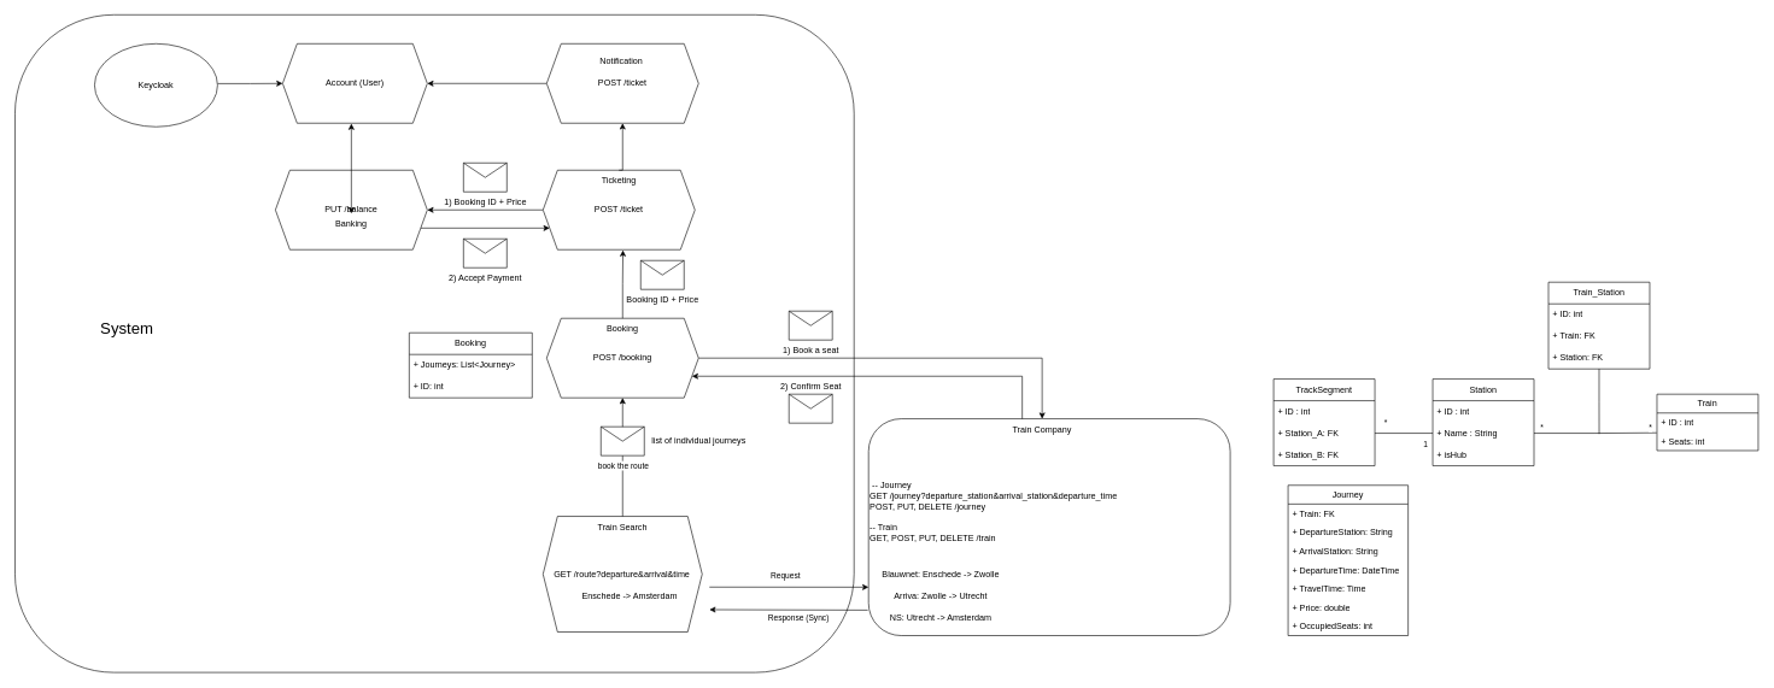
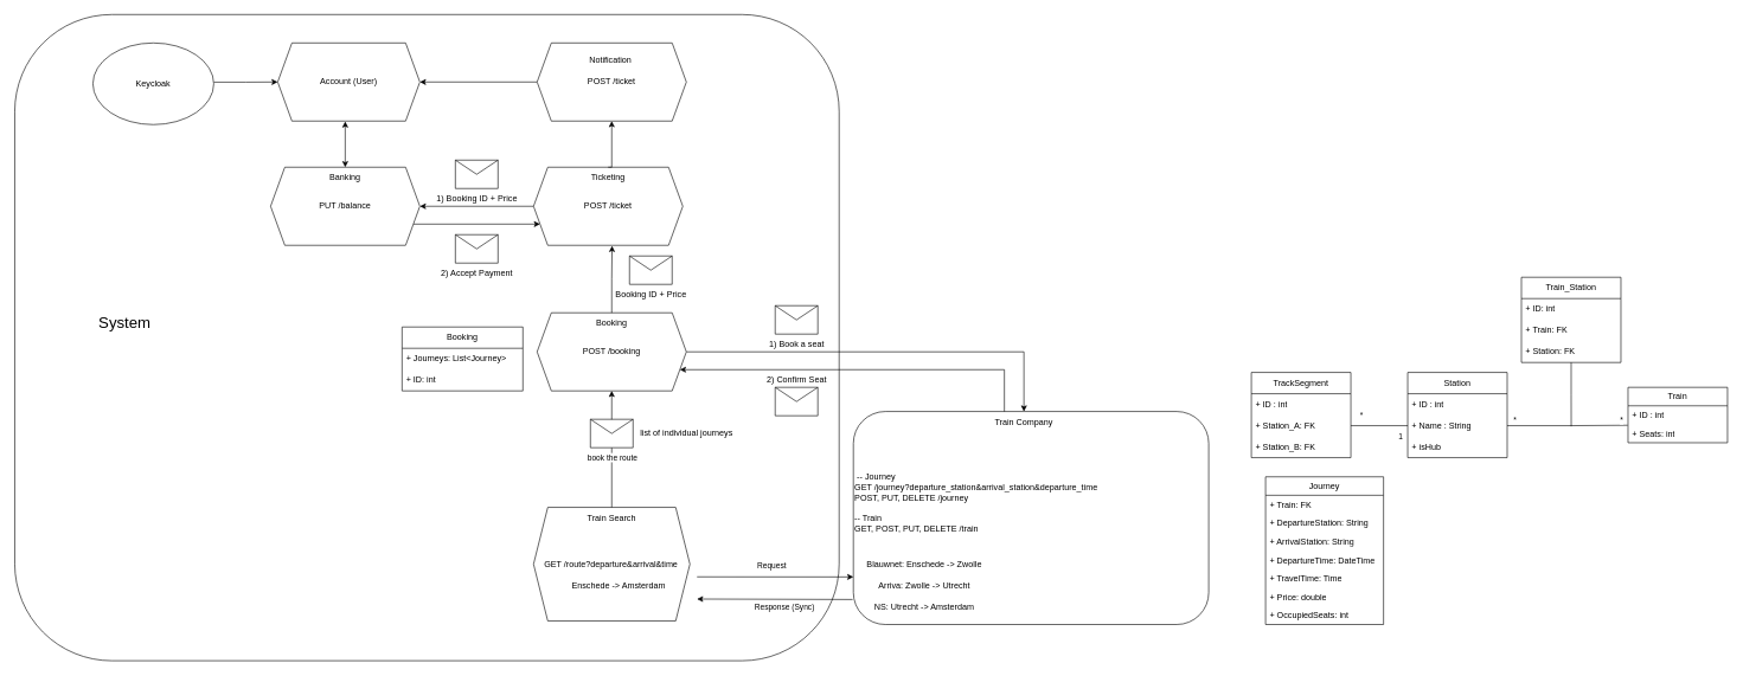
  <mxCell id="0" />
  <mxCell id="1" parent="0" />
  <mxCell id="2" value="" style="rounded=1;whiteSpace=wrap;html=1;" vertex="1" parent="1"><mxGeometry x="20" y="20" width="1160" height="910" as="geometry" /></mxCell>
  <mxCell id="3" value="&lt;div&gt;&amp;nbsp;-- Journey&lt;/div&gt;GET /journey?departure_station&amp;amp;arrival_station&amp;amp;departure_time&lt;div&gt;POST, PUT, DELETE /journey&lt;/div&gt;&lt;div&gt;&lt;br&gt;&lt;/div&gt;&lt;div&gt;-- Train&lt;/div&gt;&lt;div&gt;GET, POST, PUT, DELETE /train&lt;/div&gt;&lt;div&gt;&lt;br&gt;&lt;div&gt;&lt;br&gt;&lt;div&gt;&lt;br&gt;&lt;/div&gt;&lt;/div&gt;&lt;/div&gt;" style="rounded=1;whiteSpace=wrap;html=1;align=left;" vertex="1" parent="1"><mxGeometry x="1200" y="579" width="500" height="300" as="geometry" /></mxCell>
  <mxCell id="4" style="edgeStyle=orthogonalEdgeStyle;rounded=0;orthogonalLoop=1;jettySize=auto;html=1;exitX=0.25;exitY=0;exitDx=0;exitDy=0;entryX=1;entryY=0.75;entryDx=0;entryDy=0;" edge="1" parent="1" source="5" target="48"><mxGeometry relative="1" as="geometry"><Array as="points"><mxPoint x="1412" y="520" /></Array></mxGeometry></mxCell>
  <mxCell id="5" value="Train Company" style="text;html=1;align=center;verticalAlign=middle;whiteSpace=wrap;rounded=0;" vertex="1" parent="1"><mxGeometry x="1385" y="579" width="110" height="30" as="geometry" /></mxCell>
  <mxCell id="6" value="Train" style="swimlane;fontStyle=0;childLayout=stackLayout;horizontal=1;startSize=26;fillColor=none;horizontalStack=0;resizeParent=1;resizeParentMax=0;resizeLast=0;collapsible=1;marginBottom=0;whiteSpace=wrap;html=1;" vertex="1" parent="1"><mxGeometry x="2290" y="545" width="140" height="78" as="geometry" /></mxCell>
  <mxCell id="7" value="+ ID : int&lt;div&gt;&lt;br&gt;&lt;/div&gt;" style="text;strokeColor=none;fillColor=none;align=left;verticalAlign=top;spacingLeft=4;spacingRight=4;overflow=hidden;rotatable=0;points=[[0,0.5],[1,0.5]];portConstraint=eastwest;whiteSpace=wrap;html=1;" vertex="1" parent="6"><mxGeometry y="26" width="140" height="26" as="geometry" /></mxCell>
  <mxCell id="8" value="+ Seats: int" style="text;strokeColor=none;fillColor=none;align=left;verticalAlign=top;spacingLeft=4;spacingRight=4;overflow=hidden;rotatable=0;points=[[0,0.5],[1,0.5]];portConstraint=eastwest;whiteSpace=wrap;html=1;" vertex="1" parent="6"><mxGeometry y="52" width="140" height="26" as="geometry" /></mxCell>
  <mxCell id="9" value="Journey" style="swimlane;fontStyle=0;childLayout=stackLayout;horizontal=1;startSize=26;fillColor=none;horizontalStack=0;resizeParent=1;resizeParentMax=0;resizeLast=0;collapsible=1;marginBottom=0;whiteSpace=wrap;html=1;" vertex="1" parent="1"><mxGeometry x="1780" y="671" width="166" height="208" as="geometry" /></mxCell>
  <mxCell id="10" value="+ Train: FK" style="text;strokeColor=none;fillColor=none;align=left;verticalAlign=top;spacingLeft=4;spacingRight=4;overflow=hidden;rotatable=0;points=[[0,0.5],[1,0.5]];portConstraint=eastwest;whiteSpace=wrap;html=1;" vertex="1" parent="9"><mxGeometry y="26" width="166" height="26" as="geometry" /></mxCell>
  <mxCell id="11" value="+ DepartureStation: String" style="text;strokeColor=none;fillColor=none;align=left;verticalAlign=top;spacingLeft=4;spacingRight=4;overflow=hidden;rotatable=0;points=[[0,0.5],[1,0.5]];portConstraint=eastwest;whiteSpace=wrap;html=1;" vertex="1" parent="9"><mxGeometry y="52" width="166" height="26" as="geometry" /></mxCell>
  <mxCell id="12" value="+ ArrivalStation: String" style="text;strokeColor=none;fillColor=none;align=left;verticalAlign=top;spacingLeft=4;spacingRight=4;overflow=hidden;rotatable=0;points=[[0,0.5],[1,0.5]];portConstraint=eastwest;whiteSpace=wrap;html=1;" vertex="1" parent="9"><mxGeometry y="78" width="166" height="26" as="geometry" /></mxCell>
  <mxCell id="13" value="+ DepartureTime: DateTime" style="text;strokeColor=none;fillColor=none;align=left;verticalAlign=top;spacingLeft=4;spacingRight=4;overflow=hidden;rotatable=0;points=[[0,0.5],[1,0.5]];portConstraint=eastwest;whiteSpace=wrap;html=1;" vertex="1" parent="9"><mxGeometry y="104" width="166" height="26" as="geometry" /></mxCell>
  <mxCell id="14" value="+ TravelTime: Time" style="text;strokeColor=none;fillColor=none;align=left;verticalAlign=top;spacingLeft=4;spacingRight=4;overflow=hidden;rotatable=0;points=[[0,0.5],[1,0.5]];portConstraint=eastwest;whiteSpace=wrap;html=1;" vertex="1" parent="9"><mxGeometry y="130" width="166" height="26" as="geometry" /></mxCell>
  <mxCell id="15" value="+ Price: double" style="text;strokeColor=none;fillColor=none;align=left;verticalAlign=top;spacingLeft=4;spacingRight=4;overflow=hidden;rotatable=0;points=[[0,0.5],[1,0.5]];portConstraint=eastwest;whiteSpace=wrap;html=1;" vertex="1" parent="9"><mxGeometry y="156" width="166" height="26" as="geometry" /></mxCell>
  <mxCell id="16" value="+ OccupiedSeats: int" style="text;strokeColor=none;fillColor=none;align=left;verticalAlign=top;spacingLeft=4;spacingRight=4;overflow=hidden;rotatable=0;points=[[0,0.5],[1,0.5]];portConstraint=eastwest;whiteSpace=wrap;html=1;" vertex="1" parent="9"><mxGeometry y="182" width="166" height="26" as="geometry" /></mxCell>
  <mxCell id="17" value="&lt;font style=&quot;font-size: 22px;&quot;&gt;System&lt;/font&gt;" style="text;html=1;align=center;verticalAlign=middle;whiteSpace=wrap;rounded=0;" vertex="1" parent="1"><mxGeometry x="90" y="410" width="170" height="90" as="geometry" /></mxCell>
  <mxCell id="18" value="&amp;nbsp; &amp;nbsp; GET /route?departure&amp;amp;arrival&amp;amp;time" style="shape=hexagon;perimeter=hexagonPerimeter2;whiteSpace=wrap;html=1;fixedSize=1;align=left;" vertex="1" parent="1"><mxGeometry x="750" y="714" width="220" height="160" as="geometry" /></mxCell>
  <mxCell id="19" value="Train Search" style="text;html=1;align=center;verticalAlign=middle;whiteSpace=wrap;rounded=0;" vertex="1" parent="1"><mxGeometry x="820" y="714" width="80" height="30" as="geometry" /></mxCell>
  <mxCell id="20" value="Enschede -&amp;gt; Amsterdam" style="text;html=1;align=center;verticalAlign=middle;whiteSpace=wrap;rounded=0;" vertex="1" parent="1"><mxGeometry x="785" y="809" width="170" height="30" as="geometry" /></mxCell>
  <mxCell id="21" value="Station" style="swimlane;fontStyle=0;childLayout=stackLayout;horizontal=1;startSize=30;horizontalStack=0;resizeParent=1;resizeParentMax=0;resizeLast=0;collapsible=1;marginBottom=0;whiteSpace=wrap;html=1;" vertex="1" parent="1"><mxGeometry x="1980" y="524" width="140" height="120" as="geometry" /></mxCell>
  <mxCell id="22" value="+ ID : int" style="text;strokeColor=none;fillColor=none;align=left;verticalAlign=middle;spacingLeft=4;spacingRight=4;overflow=hidden;points=[[0,0.5],[1,0.5]];portConstraint=eastwest;rotatable=0;whiteSpace=wrap;html=1;" vertex="1" parent="21"><mxGeometry y="30" width="140" height="30" as="geometry" /></mxCell>
  <mxCell id="23" value="+ Name : String" style="text;strokeColor=none;fillColor=none;align=left;verticalAlign=middle;spacingLeft=4;spacingRight=4;overflow=hidden;points=[[0,0.5],[1,0.5]];portConstraint=eastwest;rotatable=0;whiteSpace=wrap;html=1;" vertex="1" parent="21"><mxGeometry y="60" width="140" height="30" as="geometry" /></mxCell>
  <mxCell id="24" value="+ isHub" style="text;strokeColor=none;fillColor=none;align=left;verticalAlign=middle;spacingLeft=4;spacingRight=4;overflow=hidden;points=[[0,0.5],[1,0.5]];portConstraint=eastwest;rotatable=0;whiteSpace=wrap;html=1;" vertex="1" parent="21"><mxGeometry y="90" width="140" height="30" as="geometry" /></mxCell>
  <mxCell id="25" value="TrackSegment" style="swimlane;fontStyle=0;childLayout=stackLayout;horizontal=1;startSize=30;horizontalStack=0;resizeParent=1;resizeParentMax=0;resizeLast=0;collapsible=1;marginBottom=0;whiteSpace=wrap;html=1;" vertex="1" parent="1"><mxGeometry x="1760" y="524" width="140" height="120" as="geometry" /></mxCell>
  <mxCell id="26" value="+ ID : int" style="text;strokeColor=none;fillColor=none;align=left;verticalAlign=middle;spacingLeft=4;spacingRight=4;overflow=hidden;points=[[0,0.5],[1,0.5]];portConstraint=eastwest;rotatable=0;whiteSpace=wrap;html=1;" vertex="1" parent="25"><mxGeometry y="30" width="140" height="30" as="geometry" /></mxCell>
  <mxCell id="27" value="+ Station_A: FK" style="text;strokeColor=none;fillColor=none;align=left;verticalAlign=middle;spacingLeft=4;spacingRight=4;overflow=hidden;points=[[0,0.5],[1,0.5]];portConstraint=eastwest;rotatable=0;whiteSpace=wrap;html=1;" vertex="1" parent="25"><mxGeometry y="60" width="140" height="30" as="geometry" /></mxCell>
  <mxCell id="28" value="+ Station_B: FK" style="text;strokeColor=none;fillColor=none;align=left;verticalAlign=middle;spacingLeft=4;spacingRight=4;overflow=hidden;points=[[0,0.5],[1,0.5]];portConstraint=eastwest;rotatable=0;whiteSpace=wrap;html=1;" vertex="1" parent="25"><mxGeometry y="90" width="140" height="30" as="geometry" /></mxCell>
  <mxCell id="29" style="edgeStyle=orthogonalEdgeStyle;rounded=0;orthogonalLoop=1;jettySize=auto;html=1;entryX=1;entryY=0.5;entryDx=0;entryDy=0;endArrow=none;endFill=0;" edge="1" parent="1" source="23" target="27"><mxGeometry relative="1" as="geometry" /></mxCell>
  <mxCell id="30" value="1" style="edgeLabel;html=1;align=center;verticalAlign=middle;resizable=0;points=[];" vertex="1" connectable="0" parent="29"><mxGeometry x="-0.732" y="1" relative="1" as="geometry"><mxPoint y="14" as="offset" /></mxGeometry></mxCell>
  <mxCell id="31" value="*" style="edgeLabel;html=1;align=center;verticalAlign=middle;resizable=0;points=[];" vertex="1" connectable="0" parent="29"><mxGeometry x="0.661" y="1" relative="1" as="geometry"><mxPoint y="-16" as="offset" /></mxGeometry></mxCell>
  <mxCell id="32" style="edgeStyle=orthogonalEdgeStyle;rounded=0;orthogonalLoop=1;jettySize=auto;html=1;exitX=0.5;exitY=1;exitDx=0;exitDy=0;endArrow=none;endFill=0;" edge="1" parent="1" source="33"><mxGeometry relative="1" as="geometry"><mxPoint x="2210.077" y="600" as="targetPoint" /></mxGeometry></mxCell>
  <mxCell id="33" value="Train_Station" style="swimlane;fontStyle=0;childLayout=stackLayout;horizontal=1;startSize=30;horizontalStack=0;resizeParent=1;resizeParentMax=0;resizeLast=0;collapsible=1;marginBottom=0;whiteSpace=wrap;html=1;" vertex="1" parent="1"><mxGeometry x="2140" y="390" width="140" height="120" as="geometry" /></mxCell>
  <mxCell id="34" value="+ ID: int" style="text;strokeColor=none;fillColor=none;align=left;verticalAlign=middle;spacingLeft=4;spacingRight=4;overflow=hidden;points=[[0,0.5],[1,0.5]];portConstraint=eastwest;rotatable=0;whiteSpace=wrap;html=1;" vertex="1" parent="33"><mxGeometry y="30" width="140" height="30" as="geometry" /></mxCell>
  <mxCell id="35" value="+ Train: FK" style="text;strokeColor=none;fillColor=none;align=left;verticalAlign=middle;spacingLeft=4;spacingRight=4;overflow=hidden;points=[[0,0.5],[1,0.5]];portConstraint=eastwest;rotatable=0;whiteSpace=wrap;html=1;" vertex="1" parent="33"><mxGeometry y="60" width="140" height="30" as="geometry" /></mxCell>
  <mxCell id="36" value="+ Station: FK" style="text;strokeColor=none;fillColor=none;align=left;verticalAlign=middle;spacingLeft=4;spacingRight=4;overflow=hidden;points=[[0,0.5],[1,0.5]];portConstraint=eastwest;rotatable=0;whiteSpace=wrap;html=1;" vertex="1" parent="33"><mxGeometry y="90" width="140" height="30" as="geometry" /></mxCell>
  <mxCell id="37" style="edgeStyle=orthogonalEdgeStyle;rounded=0;orthogonalLoop=1;jettySize=auto;html=1;exitX=1;exitY=0.5;exitDx=0;exitDy=0;entryX=-0.003;entryY=0.054;entryDx=0;entryDy=0;entryPerimeter=0;endArrow=none;endFill=0;" edge="1" parent="1" source="23" target="8"><mxGeometry relative="1" as="geometry" /></mxCell>
  <mxCell id="38" value="*" style="edgeLabel;html=1;align=center;verticalAlign=middle;resizable=0;points=[];" vertex="1" connectable="0" parent="37"><mxGeometry x="-0.885" y="1" relative="1" as="geometry"><mxPoint y="-8" as="offset" /></mxGeometry></mxCell>
  <mxCell id="39" value="*" style="edgeLabel;html=1;align=center;verticalAlign=middle;resizable=0;points=[];" vertex="1" connectable="0" parent="37"><mxGeometry x="0.818" y="2" relative="1" as="geometry"><mxPoint x="6" y="-6" as="offset" /></mxGeometry></mxCell>
  <mxCell id="40" value="Blauwnet: Enschede -&amp;gt; Zwolle" style="text;html=1;align=center;verticalAlign=middle;whiteSpace=wrap;rounded=0;" vertex="1" parent="1"><mxGeometry x="1190" y="779" width="220" height="30" as="geometry" /></mxCell>
  <mxCell id="41" value="Arriva: Zwolle -&amp;gt; Utrecht" style="text;html=1;align=center;verticalAlign=middle;whiteSpace=wrap;rounded=0;" vertex="1" parent="1"><mxGeometry x="1190" y="809" width="220" height="30" as="geometry" /></mxCell>
  <mxCell id="42" value="NS: Utrecht -&amp;gt; Amsterdam" style="text;html=1;align=center;verticalAlign=middle;whiteSpace=wrap;rounded=0;" vertex="1" parent="1"><mxGeometry x="1190" y="839" width="220" height="30" as="geometry" /></mxCell>
  <mxCell id="43" value="" style="endArrow=classic;html=1;rounded=0;" edge="1" parent="1"><mxGeometry width="50" height="50" relative="1" as="geometry"><mxPoint x="980" y="811.88" as="sourcePoint" /><mxPoint x="1200" y="812" as="targetPoint" /></mxGeometry></mxCell>
  <mxCell id="44" value="Request" style="edgeLabel;html=1;align=center;verticalAlign=middle;resizable=0;points=[];" vertex="1" connectable="0" parent="43"><mxGeometry x="-0.1" y="-1" relative="1" as="geometry"><mxPoint x="6" y="-16" as="offset" /></mxGeometry></mxCell>
  <mxCell id="45" value="" style="endArrow=classic;html=1;rounded=0;exitX=0.041;exitY=0.159;exitDx=0;exitDy=0;exitPerimeter=0;" edge="1" parent="1" source="42"><mxGeometry width="50" height="50" relative="1" as="geometry"><mxPoint x="1180" y="843.12" as="sourcePoint" /><mxPoint x="980" y="843.12" as="targetPoint" /></mxGeometry></mxCell>
  <mxCell id="46" value="Response (Sync)" style="edgeLabel;html=1;align=center;verticalAlign=middle;resizable=0;points=[];" vertex="1" connectable="0" parent="45"><mxGeometry x="-0.221" relative="1" as="geometry"><mxPoint x="-12" y="10" as="offset" /></mxGeometry></mxCell>
  <mxCell id="47" style="edgeStyle=orthogonalEdgeStyle;rounded=0;orthogonalLoop=1;jettySize=auto;html=1;exitX=1;exitY=0.5;exitDx=0;exitDy=0;entryX=0.5;entryY=0;entryDx=0;entryDy=0;" edge="1" parent="1" source="48" target="5"><mxGeometry relative="1" as="geometry" /></mxCell>
  <mxCell id="48" value="POST /booking" style="shape=hexagon;perimeter=hexagonPerimeter2;whiteSpace=wrap;html=1;fixedSize=1;" vertex="1" parent="1"><mxGeometry x="755" y="440" width="210" height="110" as="geometry" /></mxCell>
  <mxCell id="49" value="Booking" style="text;html=1;align=center;verticalAlign=middle;whiteSpace=wrap;rounded=0;" vertex="1" parent="1"><mxGeometry x="830" y="440" width="60" height="30" as="geometry" /></mxCell>
  <mxCell id="50" value="" style="endArrow=classic;html=1;rounded=0;exitX=0.5;exitY=0;exitDx=0;exitDy=0;entryX=0.5;entryY=1;entryDx=0;entryDy=0;" edge="1" parent="1" source="19" target="48"><mxGeometry width="50" height="50" relative="1" as="geometry"><mxPoint x="1100" y="640" as="sourcePoint" /><mxPoint x="1150" y="590" as="targetPoint" /></mxGeometry></mxCell>
  <mxCell id="51" value="book the route" style="edgeLabel;html=1;align=center;verticalAlign=middle;resizable=0;points=[];" vertex="1" connectable="0" parent="50"><mxGeometry x="-0.408" y="1" relative="1" as="geometry"><mxPoint x="1" y="-22" as="offset" /></mxGeometry></mxCell>
  <mxCell id="52" value="" style="shape=message;html=1;html=1;outlineConnect=0;labelPosition=center;verticalLabelPosition=bottom;align=center;verticalAlign=top;" vertex="1" parent="1"><mxGeometry x="830" y="590" width="60" height="40" as="geometry" /></mxCell>
  <mxCell id="53" value="list of individual journeys" style="text;html=1;align=center;verticalAlign=middle;resizable=0;points=[];autosize=1;strokeColor=none;fillColor=none;" vertex="1" parent="1"><mxGeometry x="890" y="595" width="150" height="30" as="geometry" /></mxCell>
  <mxCell id="54" value="" style="shape=message;html=1;html=1;outlineConnect=0;labelPosition=center;verticalLabelPosition=bottom;align=center;verticalAlign=top;" vertex="1" parent="1"><mxGeometry x="1090" y="430" width="60" height="40" as="geometry" /></mxCell>
  <mxCell id="55" value="1) Book a seat" style="text;html=1;align=center;verticalAlign=middle;resizable=0;points=[];autosize=1;strokeColor=none;fillColor=none;" vertex="1" parent="1"><mxGeometry x="1070" y="470" width="100" height="30" as="geometry" /></mxCell>
  <mxCell id="56" value="" style="shape=message;html=1;html=1;outlineConnect=0;labelPosition=center;verticalLabelPosition=bottom;align=center;verticalAlign=top;" vertex="1" parent="1"><mxGeometry x="1090" y="545" width="60" height="40" as="geometry" /></mxCell>
  <mxCell id="57" value="2) Confirm Seat" style="text;html=1;align=center;verticalAlign=middle;resizable=0;points=[];autosize=1;strokeColor=none;fillColor=none;" vertex="1" parent="1"><mxGeometry x="1065" y="520" width="110" height="30" as="geometry" /></mxCell>
  <mxCell id="58" style="edgeStyle=orthogonalEdgeStyle;rounded=0;orthogonalLoop=1;jettySize=auto;html=1;exitX=0;exitY=0.5;exitDx=0;exitDy=0;entryX=1;entryY=0.5;entryDx=0;entryDy=0;" edge="1" parent="1" source="59" target="65"><mxGeometry relative="1" as="geometry" /></mxCell>
  <mxCell id="59" value="POST /ticket" style="shape=hexagon;perimeter=hexagonPerimeter2;whiteSpace=wrap;html=1;fixedSize=1;" vertex="1" parent="1"><mxGeometry x="750" y="235" width="210" height="110" as="geometry" /></mxCell>
  <mxCell id="60" style="edgeStyle=orthogonalEdgeStyle;rounded=0;orthogonalLoop=1;jettySize=auto;html=1;exitX=0.5;exitY=0;exitDx=0;exitDy=0;entryX=0.526;entryY=1.007;entryDx=0;entryDy=0;entryPerimeter=0;" edge="1" parent="1" source="49" target="59"><mxGeometry relative="1" as="geometry" /></mxCell>
  <mxCell id="61" style="edgeStyle=orthogonalEdgeStyle;rounded=0;orthogonalLoop=1;jettySize=auto;html=1;exitX=0.5;exitY=0;exitDx=0;exitDy=0;entryX=0.5;entryY=1;entryDx=0;entryDy=0;" edge="1" parent="1" source="62" target="73"><mxGeometry relative="1" as="geometry"><Array as="points"><mxPoint x="860" y="235" /></Array></mxGeometry></mxCell>
  <mxCell id="62" value="Ticketing" style="text;html=1;align=center;verticalAlign=middle;whiteSpace=wrap;rounded=0;" vertex="1" parent="1"><mxGeometry x="825" y="235" width="60" height="30" as="geometry" /></mxCell>
  <mxCell id="63" value="Booking ID + Price" style="shape=message;html=1;html=1;outlineConnect=0;labelPosition=center;verticalLabelPosition=bottom;align=center;verticalAlign=top;" vertex="1" parent="1"><mxGeometry x="885" y="360" width="60" height="40" as="geometry" /></mxCell>
  <mxCell id="64" style="edgeStyle=orthogonalEdgeStyle;rounded=0;orthogonalLoop=1;jettySize=auto;html=1;exitX=1;exitY=0.75;exitDx=0;exitDy=0;entryX=0;entryY=0.75;entryDx=0;entryDy=0;" edge="1" parent="1" source="65" target="59"><mxGeometry relative="1" as="geometry" /></mxCell>
  <mxCell id="65" value="PUT /balance" style="shape=hexagon;perimeter=hexagonPerimeter2;whiteSpace=wrap;html=1;fixedSize=1;" vertex="1" parent="1"><mxGeometry x="380" y="235" width="210" height="110" as="geometry" /></mxCell>
- <mxCell id="66" value="Banking" style="text;html=1;align=center;verticalAlign=middle;whiteSpace=wrap;rounded=0;" vertex="1" parent="1"><mxGeometry x="455" y="295" width="60" height="30" as="geometry" /></mxCell>
+ <mxCell id="66" value="Banking" style="text;html=1;align=center;verticalAlign=middle;whiteSpace=wrap;rounded=0;" vertex="1" parent="1"><mxGeometry x="455" y="235" width="60" height="30" as="geometry" /></mxCell>
  <mxCell id="67" value="Booking" style="swimlane;fontStyle=0;childLayout=stackLayout;horizontal=1;startSize=30;horizontalStack=0;resizeParent=1;resizeParentMax=0;resizeLast=0;collapsible=1;marginBottom=0;whiteSpace=wrap;html=1;" vertex="1" parent="1"><mxGeometry x="565" y="460" width="170" height="90" as="geometry" /></mxCell>
  <mxCell id="68" value="+ Journeys: List&amp;lt;Journey&amp;gt;" style="text;strokeColor=none;fillColor=none;align=left;verticalAlign=middle;spacingLeft=4;spacingRight=4;overflow=hidden;points=[[0,0.5],[1,0.5]];portConstraint=eastwest;rotatable=0;whiteSpace=wrap;html=1;" vertex="1" parent="67"><mxGeometry y="30" width="170" height="30" as="geometry" /></mxCell>
  <mxCell id="69" value="+ ID: int" style="text;strokeColor=none;fillColor=none;align=left;verticalAlign=middle;spacingLeft=4;spacingRight=4;overflow=hidden;points=[[0,0.5],[1,0.5]];portConstraint=eastwest;rotatable=0;whiteSpace=wrap;html=1;" vertex="1" parent="67"><mxGeometry y="60" width="170" height="30" as="geometry" /></mxCell>
  <mxCell id="70" value="1) Booking ID + Price" style="shape=message;html=1;html=1;outlineConnect=0;labelPosition=center;verticalLabelPosition=bottom;align=center;verticalAlign=top;" vertex="1" parent="1"><mxGeometry x="640" y="225" width="60" height="40" as="geometry" /></mxCell>
  <mxCell id="71" value="2) Accept Payment" style="shape=message;html=1;html=1;outlineConnect=0;labelPosition=center;verticalLabelPosition=bottom;align=center;verticalAlign=top;" vertex="1" parent="1"><mxGeometry x="640" y="330" width="60" height="40" as="geometry" /></mxCell>
  <mxCell id="72" style="edgeStyle=orthogonalEdgeStyle;rounded=0;orthogonalLoop=1;jettySize=auto;html=1;exitX=0;exitY=0.5;exitDx=0;exitDy=0;entryX=1;entryY=0.5;entryDx=0;entryDy=0;" edge="1" parent="1" source="73" target="76"><mxGeometry relative="1" as="geometry" /></mxCell>
  <mxCell id="73" value="POST /ticket" style="shape=hexagon;perimeter=hexagonPerimeter2;whiteSpace=wrap;html=1;fixedSize=1;" vertex="1" parent="1"><mxGeometry x="755" width="210" height="110" as="geometry" y="60" /></mxCell>
  <mxCell id="74" value="Notification&amp;nbsp;" style="text;html=1;align=center;verticalAlign=middle;whiteSpace=wrap;rounded=0;" vertex="1" parent="1"><mxGeometry x="830" y="70" width="60" height="30" as="geometry" /></mxCell>
  <mxCell id="75" style="edgeStyle=orthogonalEdgeStyle;rounded=0;orthogonalLoop=1;jettySize=auto;html=1;exitX=0.475;exitY=1.005;exitDx=0;exitDy=0;entryX=0.5;entryY=0;entryDx=0;entryDy=0;exitPerimeter=0;startArrow=classic;startFill=1;" edge="1" parent="1" source="76" target="66"><mxGeometry relative="1" as="geometry"><Array as="points" /></mxGeometry></mxCell>
  <mxCell id="76" value="Account (User)" style="shape=hexagon;perimeter=hexagonPerimeter2;whiteSpace=wrap;html=1;fixedSize=1;" vertex="1" parent="1"><mxGeometry x="390" width="200" height="110" as="geometry" y="60" /></mxCell>
  <mxCell id="77" value="Keycloak" style="ellipse;whiteSpace=wrap;html=1;" vertex="1" parent="1"><mxGeometry x="130" width="170" height="115" as="geometry" y="60" /></mxCell>
  <mxCell id="78" style="edgeStyle=orthogonalEdgeStyle;rounded=0;orthogonalLoop=1;jettySize=auto;html=1;exitX=1.002;exitY=0.48;exitDx=0;exitDy=0;entryX=0;entryY=0.5;entryDx=0;entryDy=0;exitPerimeter=0;" edge="1" parent="1" source="77" target="76"><mxGeometry relative="1" as="geometry"><Array as="points"><mxPoint x="345" y="115" /></Array></mxGeometry></mxCell>
